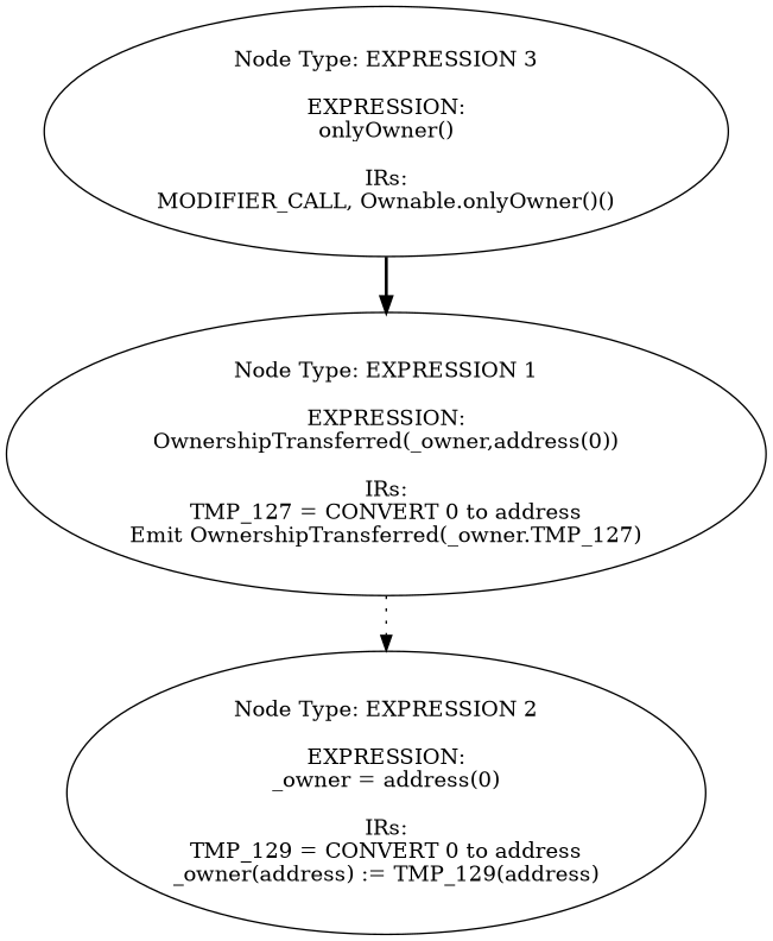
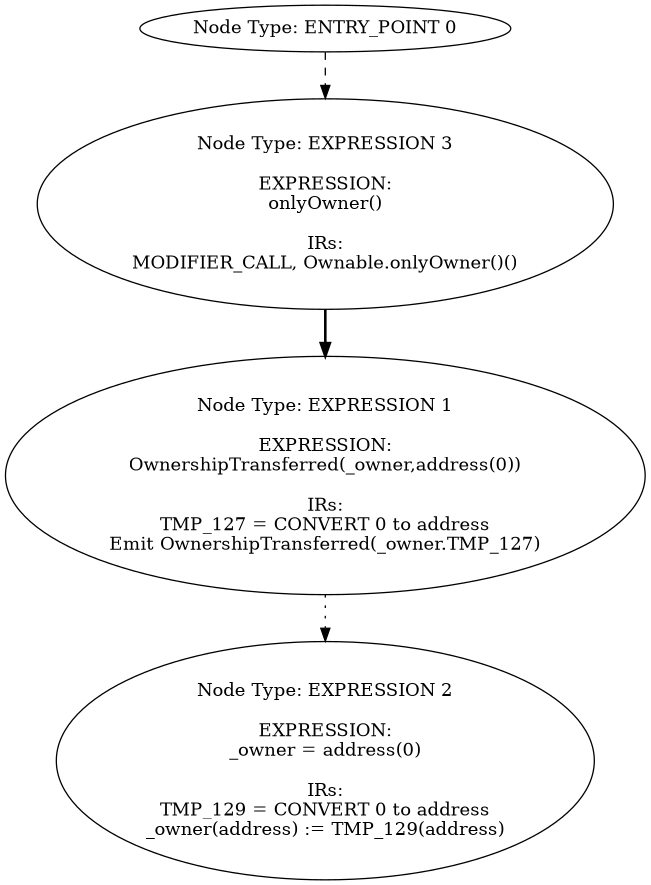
  digraph {
    edge [color=black]
+   n1 [label="Node Type: ENTRY_POINT 0\n"]
    n2 [label="Node Type: EXPRESSION 3\n\nEXPRESSION:\nonlyOwner()\n\nIRs:\nMODIFIER_CALL, Ownable.onlyOwner()()"]
    n3 [label="Node Type: EXPRESSION 1\n\nEXPRESSION:\nOwnershipTransferred(_owner,address(0))\n\nIRs:\nTMP_127 = CONVERT 0 to address\nEmit OwnershipTransferred(_owner.TMP_127)"]
    n4 [label="Node Type: EXPRESSION 2\n\nEXPRESSION:\n_owner = address(0)\n\nIRs:\nTMP_129 = CONVERT 0 to address\n_owner(address) := TMP_129(address)"]
+   n1 -> n2 [style=dashed]
    n2 -> n3 [style=bold]
    n3 -> n4 [style=dotted]
  }
